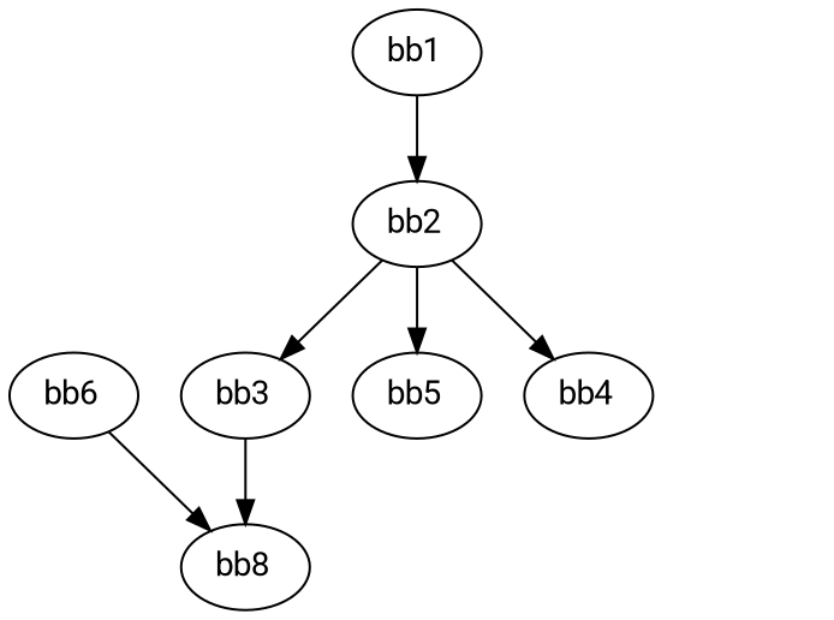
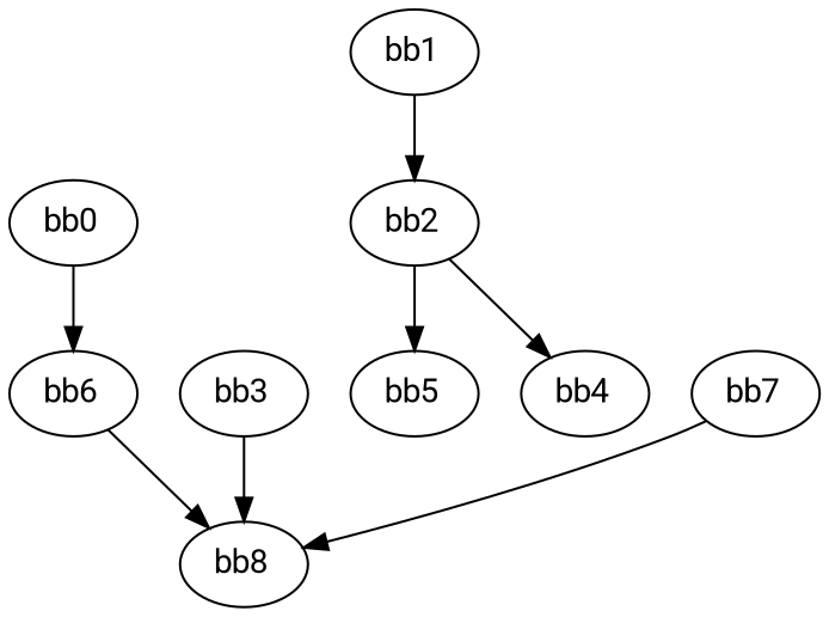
  digraph {
    fontname=Roboto
    node [fontname=Roboto]
    edge [fontname=Roboto]
+   n1 [label="bb0\l"]
    n2 [label="bb6\l"]
    n3 [label="bb1\l"]
    n4 [label="bb2\l"]
    n5 [label="bb8\l"]
    n6 [label="bb3\l"]
    n7 [label="bb5\l"]
    n8 [label="bb4\l"]
+   n9 [label="bb7\l"]
+   n1 -> n2
    n2 -> n5
    n3 -> n4
-   n4 -> n6
    n4 -> n7
    n4 -> n8
    n6 -> n5
+   n9 -> n5
  }
